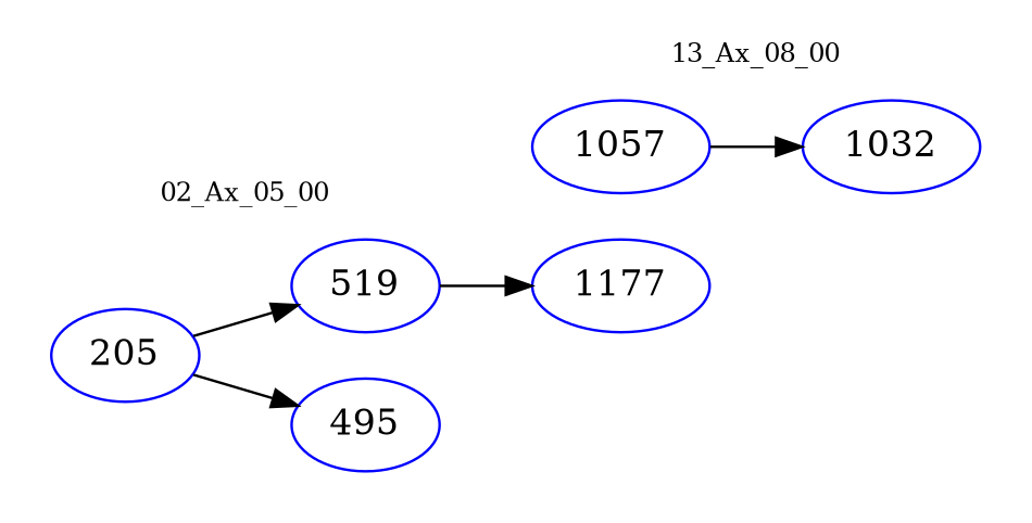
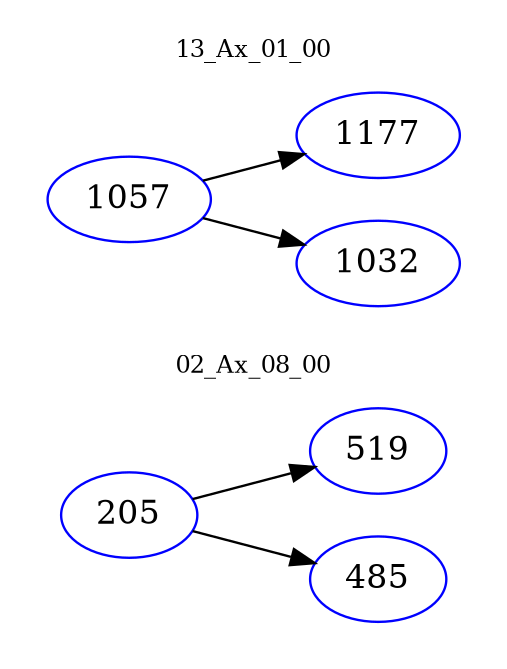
  digraph {
    rankdir=LR
    node [color=blue]
    edge [color=black]
    n1 [label=205]
-   n2 [label=495]
+   n2 [label=485]
    n3 [label=519]
    n4 [label=1057]
    n5 [label=1032]
    n6 [label=1177]
    subgraph cluster_1 {
      color=white
      fontsize=10
-     label="02_Ax_05_00"
+     label="02_Ax_08_00"
      n1
      n2
      n3
    }
    subgraph cluster_2 {
      color=white
      fontsize=10
-     label="13_Ax_08_00"
+     label="13_Ax_01_00"
      n4
      n5
      n6
    }
    n1 -> n2
    n1 -> n3
    n4 -> n5
-   n3 -> n6
+   n4 -> n6
  }
